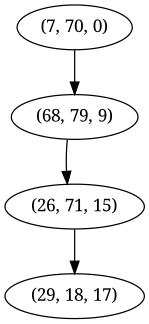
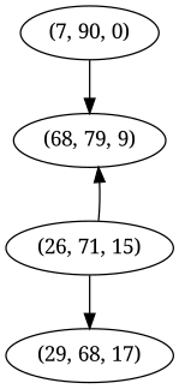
  digraph {
    fontname="Noto Serif"
    node [fontname="Noto Serif"]
    edge [fontname="Noto Serif"]
    n1 [label="(68, 79, 9)"]
-   "(7, 90, 0)" [label="(7, 70, 0)"]
+   "(7, 90, 0)"
    "(26, 71, 15)"
-   "(29, 68, 17)" [label="(29, 18, 17)"]
-   n1 -> "(26, 71, 15)"
+   "(29, 68, 17)"
+   "(26, 71, 15)" -> n1
    "(7, 90, 0)" -> n1
    "(26, 71, 15)" -> "(29, 68, 17)"
  }
